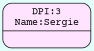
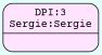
  digraph {
    bgcolor="#E3FFFA"
    fontname="Courier Prime"
-   n1 [fillcolor="#FFE3FF" label="{{DPI:3\nName:Sergie}|<here>}" shape=Mrecord style=filled fontname="Courier Prime"]
+   n1 [fillcolor="#FFE3FF" label="{{DPI:3\nSergie:Sergie}|<here>}" shape=Mrecord style=filled fontname="Courier Prime"]
  }
